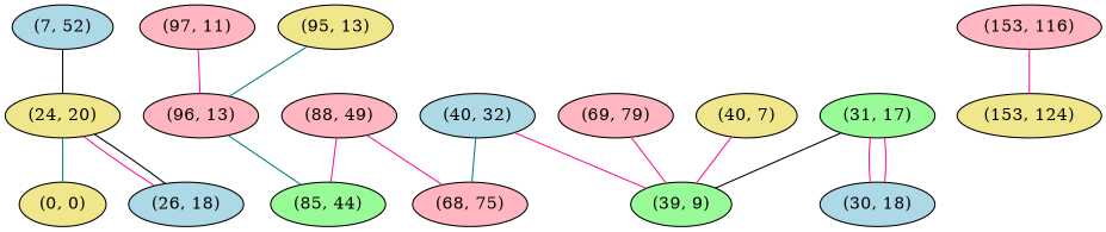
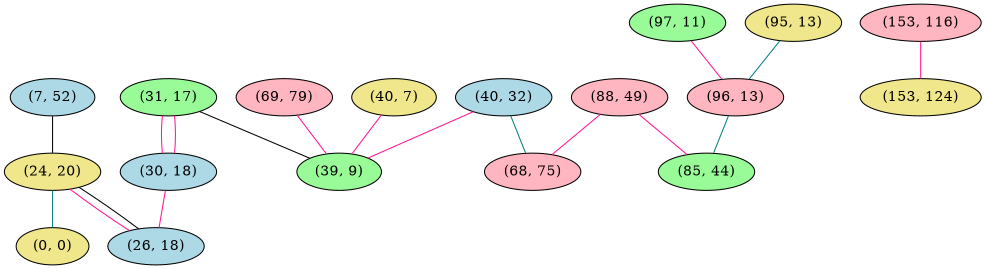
  graph {
    fontname="DejaVu Serif"
    node [fillcolor=khaki fontname="DejaVu Serif" style=filled]
    edge [color=deeppink fontname="DejaVu Serif" weight=1]
    "(7, 52)" [fillcolor=lightblue]
    "(24, 20)"
    "(0, 0)"
    "(26, 18)" [fillcolor=lightblue]
    n5 [fillcolor=lightpink label="(88, 49)"]
    "(85, 44)" [fillcolor=palegreen]
    "(68, 75)" [fillcolor=lightpink]
-   "(97, 11)" [fillcolor=lightpink]
+   "(97, 11)" [fillcolor=palegreen]
    "(96, 13)" [fillcolor=lightpink]
    "(153, 116)" [fillcolor=lightpink]
    "(153, 124)"
    "(95, 13)"
    "(40, 32)" [fillcolor=lightblue]
    "(39, 9)" [fillcolor=palegreen]
    "(31, 17)" [fillcolor=palegreen]
    "(30, 18)" [fillcolor=lightblue]
    "(69, 79)" [fillcolor=lightpink]
    "(40, 7)"
    "(7, 52)" -- "(24, 20)" [color=black]
    "(24, 20)" -- "(0, 0)" [color=teal weight=4]
    "(24, 20)" -- "(26, 18)"
    "(24, 20)" -- "(26, 18)" [color=black]
    n5 -- "(85, 44)"
    n5 -- "(68, 75)"
    "(97, 11)" -- "(96, 13)"
    "(96, 13)" -- "(85, 44)" [color=teal]
    "(153, 116)" -- "(153, 124)"
    "(95, 13)" -- "(96, 13)" [color=teal]
    "(40, 32)" -- "(68, 75)" [color=teal]
    "(40, 32)" -- "(39, 9)"
    "(31, 17)" -- "(39, 9)" [color=black]
    "(31, 17)" -- "(30, 18)"
    "(31, 17)" -- "(30, 18)"
+   "(30, 18)" -- "(26, 18)"
    "(69, 79)" -- "(39, 9)"
    "(40, 7)" -- "(39, 9)"
  }
